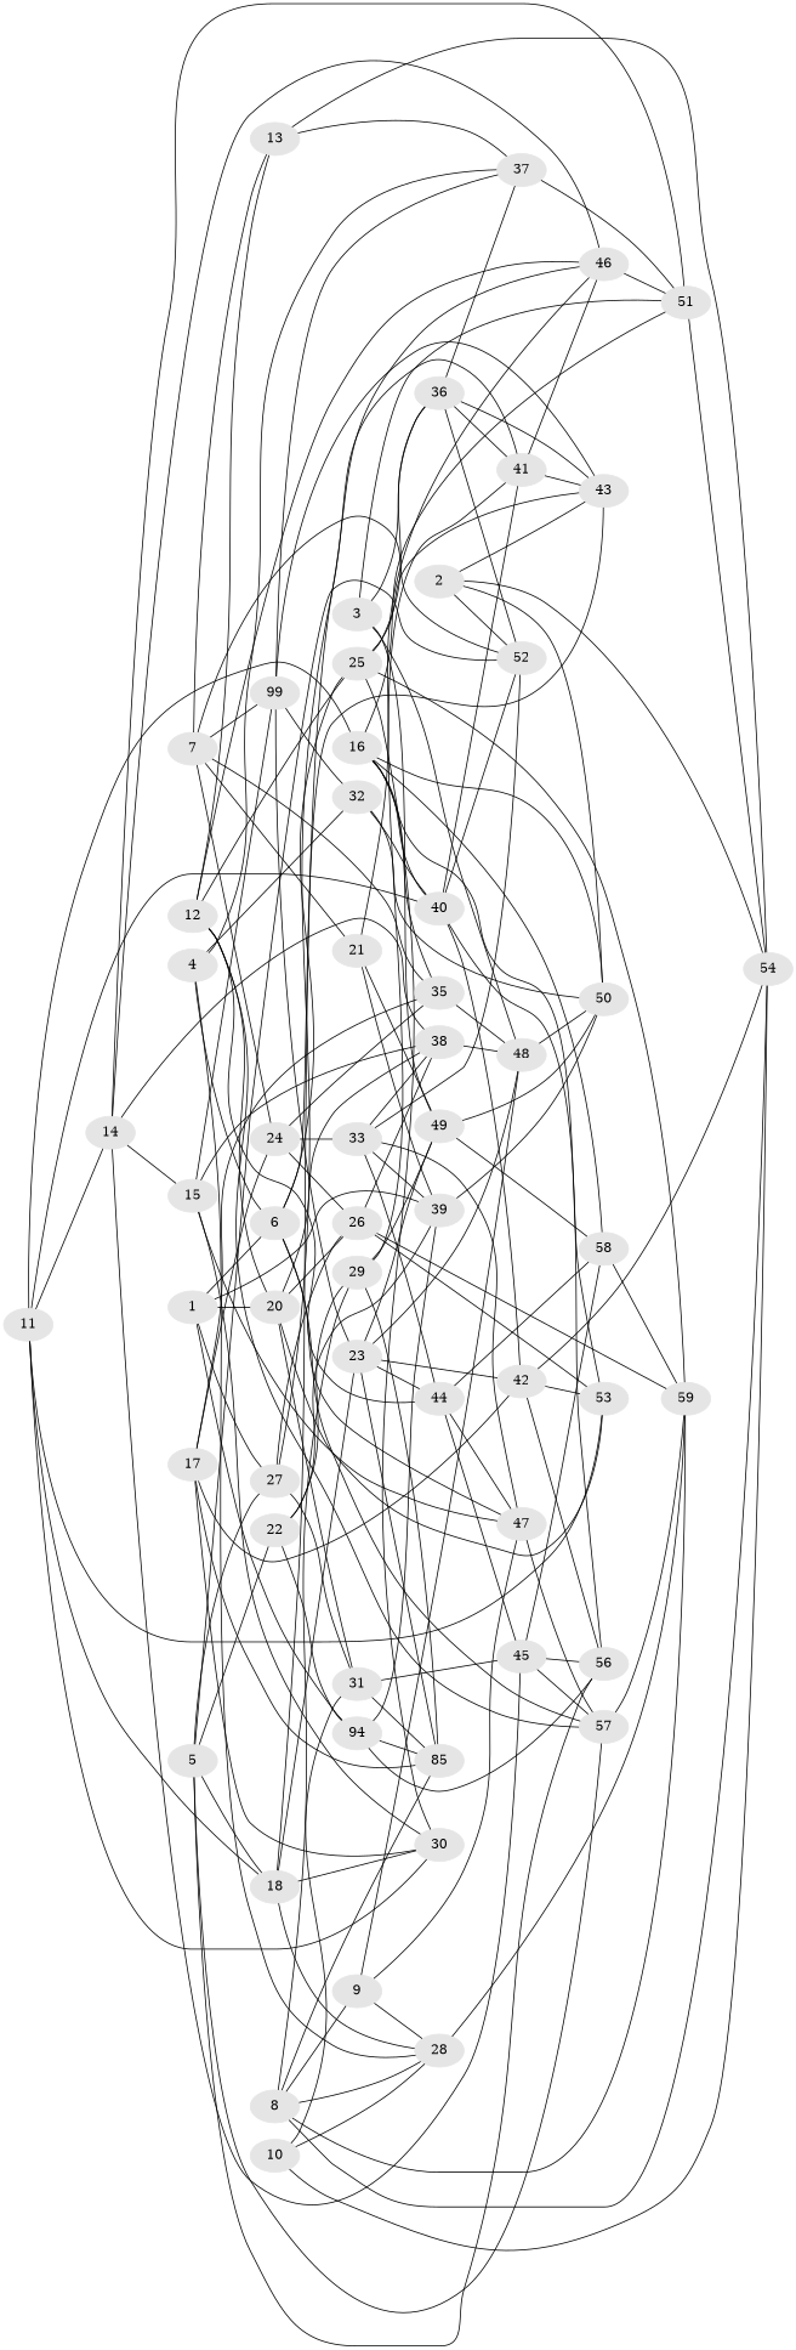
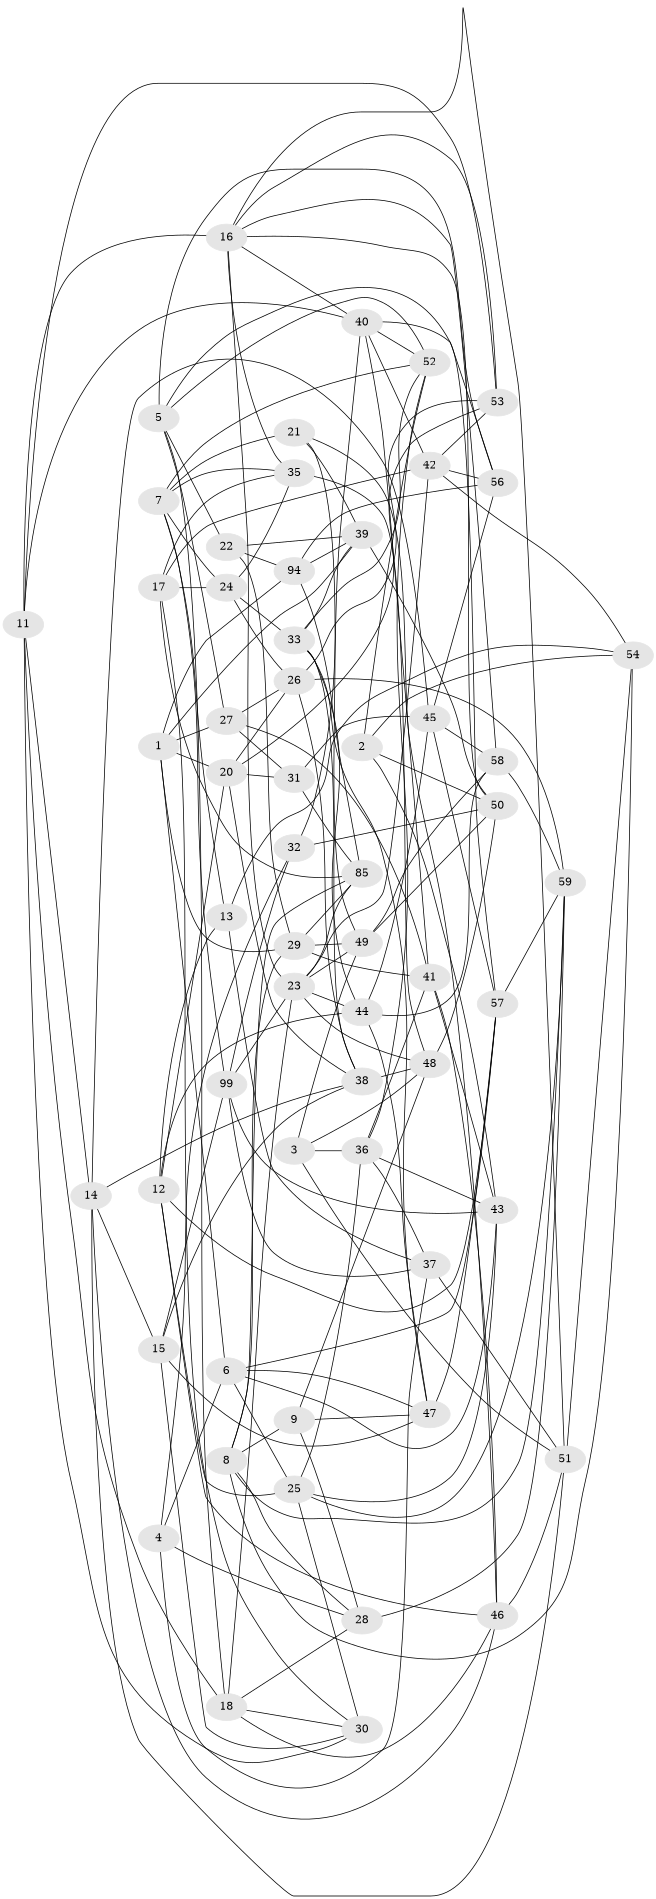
  graph {
    rankdir=LR
    node [color=gray90 style=filled]
    edge [weight=1.0]
    1
    6
    20
    27
    29
    n6 [label=94]
    39
    43
    57
    25
    47
    31
    53
    38
    26
    41
    49
    n18 [label=85]
    56
    50
    2
    52
    54
    3
    36
    48
    51
    37
    58
    4
    28
    32
    59
    40
    5
    18
    22
    30
    46
    23
    7
    13
    n43 [label=99]
    21
    24
    35
    33
    8
    9
-   10
    45
    11
    14
    16
    15
    42
    12
    44
    17
    1 -- 6
    1 -- 20
    1 -- 27
+   1 -- 29
    1 -- n6
    1 -- 39
    6 -- 43
    6 -- 57
    6 -- 25
    6 -- 47
    20 -- 31
    20 -- 53
    20 -- 38
    20 -- 26
    27 -- 31 [weight=2.0]
    27 -- 26
    27 -- 41
    29 -- 41
    29 -- 49
    29 -- n18
    n6 -- 39
    n6 -- n18
    n6 -- 56 [weight=2.0]
    39 -- 50
    57 -- 59
    25 -- 43
    25 -- 36
    25 -- 59
    25 -- 30
    47 -- 57
    31 -- n18
    31 -- 45
    38 -- 48
    26 -- 53
    26 -- 38
    26 -- 59 [weight=2.0]
    41 -- 43
    41 -- 46
    49 -- 50
    49 -- 58
    2 -- 43
    2 -- 50
    2 -- 52
    2 -- 54
    3 -- 49
    3 -- 36
    3 -- 48
    3 -- 51
    36 -- 43
    36 -- 41
    36 -- 52
    36 -- 37
    48 -- 50
    51 -- 54
    37 -- 51
    58 -- 59 [weight=2.0]
    4 -- 6
    4 -- 37
    4 -- 28
    4 -- 32
    28 -- 59
    32 -- 50
    32 -- 40 [weight=2.0]
    40 -- 41
    40 -- 56
    40 -- 52
    40 -- 42
    5 -- 27
    5 -- 57
    5 -- 56
    5 -- 52
    5 -- 18
    5 -- 22
    18 -- 28
    18 -- 30
    18 -- 46
    18 -- 23
    22 -- 29
    22 -- n6
    22 -- 39
    46 -- 51
    23 -- 49
    23 -- n18
    23 -- 48
    23 -- 42
    23 -- 44
    7 -- 52
    7 -- 13
    7 -- n43
    7 -- 21
    7 -- 24
    7 -- 35
    13 -- 54
    13 -- 37
    n43 -- 43
    n43 -- 37
    n43 -- 32
    n43 -- 23
    21 -- 39
    21 -- 49
    21 -- 46
    24 -- 26
    24 -- 35
    24 -- 33
    35 -- 48
    33 -- 39
    33 -- 47
    33 -- 38
    33 -- 52
    33 -- 44
    8 -- 29
    8 -- n18
    8 -- 54
    8 -- 28
    8 -- 59
    8 -- 9
    9 -- 47
    9 -- 48
    9 -- 28
-   10 -- 31
-   10 -- 54
-   10 -- 28
    45 -- 57
    45 -- 56
    45 -- 58
    11 -- 53
    11 -- 40
    11 -- 18
    11 -- 30
    11 -- 14
    11 -- 16
    14 -- 38
    14 -- 51
    14 -- 46
    14 -- 45
    14 -- 15
    16 -- 53
    16 -- 50
    16 -- 51
    16 -- 58
    16 -- 40
+   16 -- 23
    16 -- 35
    15 -- 47
    15 -- 38
    15 -- 30 [weight=2.0]
    15 -- n43
    42 -- 53
    42 -- 56
    42 -- 54
    12 -- 20
    12 -- 57
    12 -- 25
    12 -- 46
    12 -- 13
    12 -- 44
    44 -- 47
    44 -- 58
    44 -- 45
    17 -- n18
    17 -- 30
    17 -- 24 [weight=2.0]
    17 -- 35
    17 -- 42
  }
